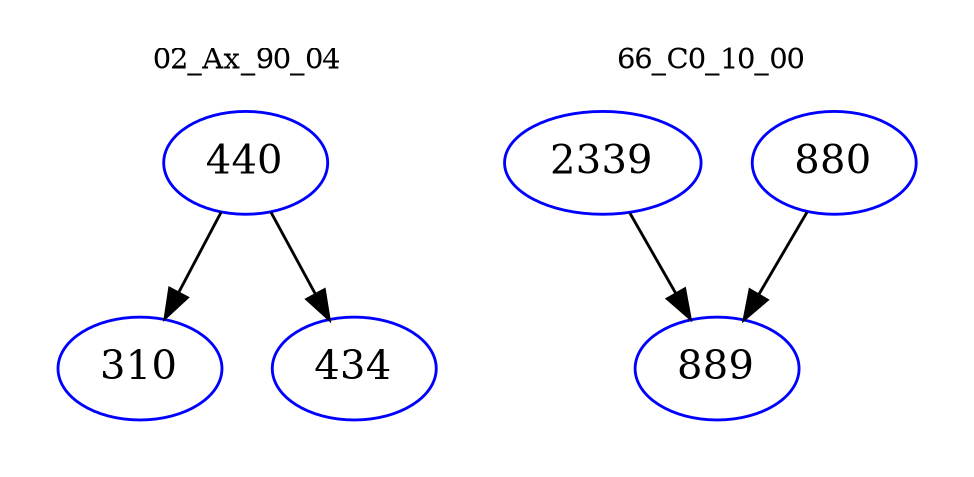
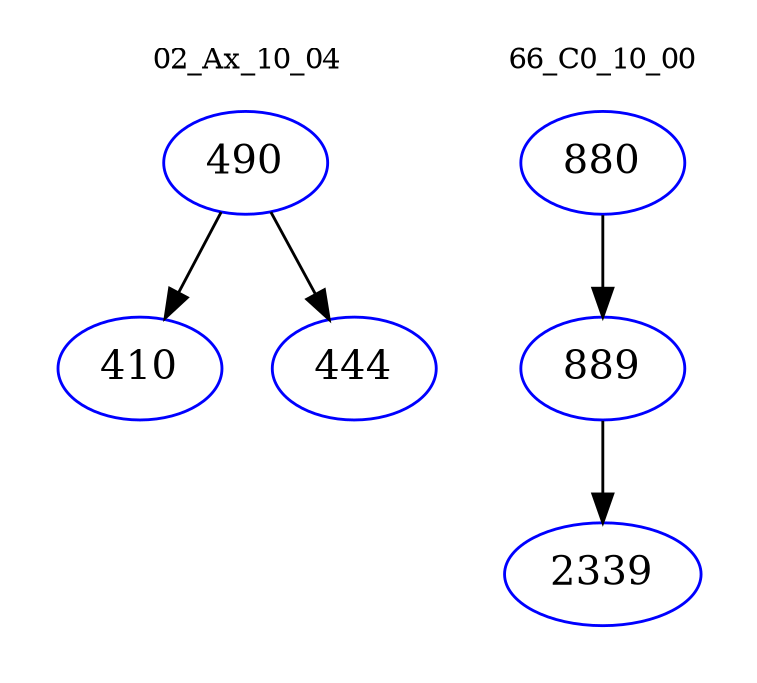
  digraph {
    node [color=blue]
    edge [color=black]
-   n1 [label=440]
-   n2 [label=310]
-   n3 [label=434]
+   n1 [label=490]
+   n2 [label=410]
+   n3 [label=444]
    n4 [label=889]
    n5 [label=880]
    n6 [label=2339]
    subgraph cluster_1 {
      color=white
      fontsize=10
-     label="02_Ax_90_04"
+     label="02_Ax_10_04"
      n1
      n2
      n3
    }
    subgraph cluster_2 {
      color=white
      fontsize=10
      label="66_C0_10_00"
      n4
      n5
      n6
    }
    n1 -> n2
    n1 -> n3
-   n6 -> n4
+   n4 -> n6
    n5 -> n4
  }
